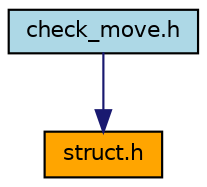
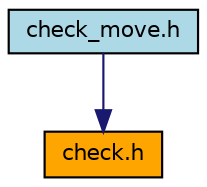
  digraph {
    node [color=black fontname=Helvetica fontsize=10 shape=record style=filled]
    n1 [fillcolor=lightblue fontcolor=black height=0.2 label="check_move.h" width=0.4]
-   n2 [fillcolor=orange height=0.2 label="struct.h" width=0.4]
+   n2 [fillcolor=orange height=0.2 label="check.h" width=0.4]
    n1 -> n2 [color=midnightblue fontname=Helvetica fontsize=10 labelfontname=Helvetica labelfontsize=10 style=solid]
  }
